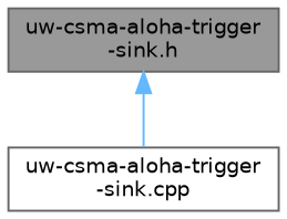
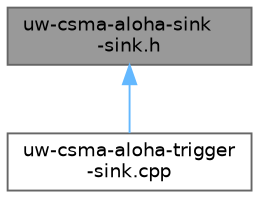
  digraph {
    node [fontname=Helvetica fontsize=10 shape=box style=filled]
-   n1 [color=gray40 fillcolor=grey60 fontcolor=black height=0.2 label="uw-csma-aloha-trigger\l-sink.h" width=0.4]
+   n1 [color=gray40 fillcolor=grey60 fontcolor=black height=0.2 label="uw-csma-aloha-sink\l-sink.h" width=0.4]
    n2 [color=grey40 fillcolor=white height=0.2 label="uw-csma-aloha-trigger\l-sink.cpp" width=0.4]
    n1 -> n2 [color=steelblue1 dir=back fontname=Helvetica fontsize=10 labelfontname=Helvetica labelfontsize=10 style=solid]
  }
